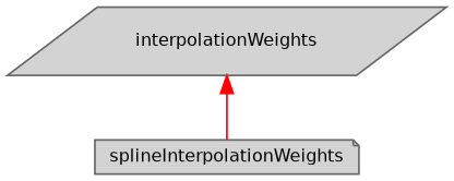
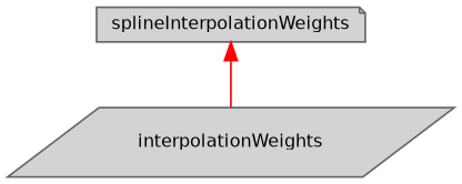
  digraph {
    node [color=gray40 fillcolor=lightgrey fontname=Helvetica fontsize=10 style=filled]
    n1 [fontcolor=black height=0.2 label=splineInterpolationWeights shape=note width=0.4]
    n2 [height=0.2 label=interpolationWeights shape=parallelogram width=0.4]
-   n2 -> n1 [color=red dir=back fontname=Helvetica fontsize=10 labelfontname=Helvetica labelfontsize=10 style=solid]
+   n1 -> n2 [color=red dir=back fontname=Helvetica fontsize=10 labelfontname=Helvetica labelfontsize=10 style=solid]
  }
